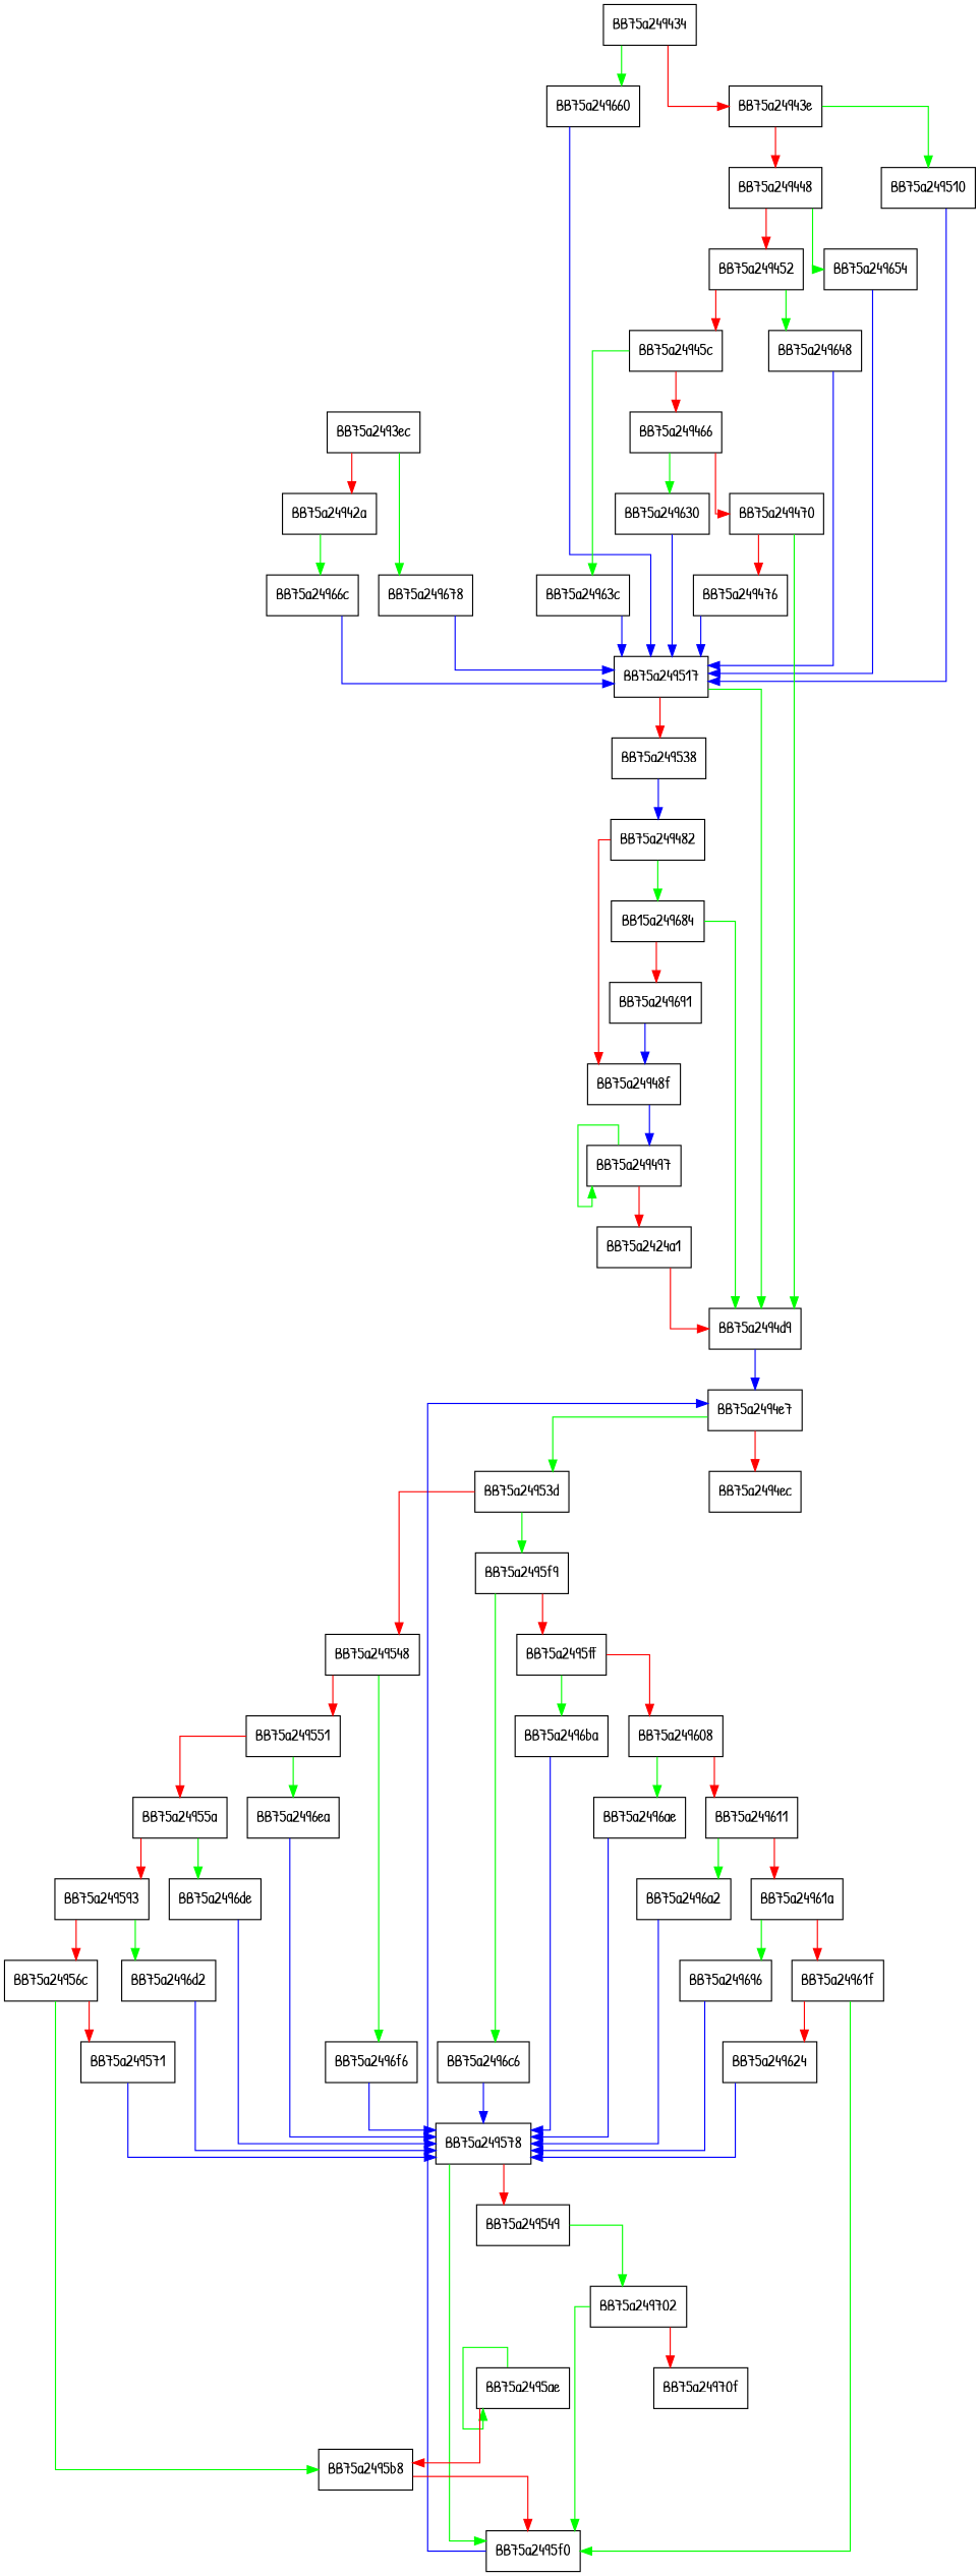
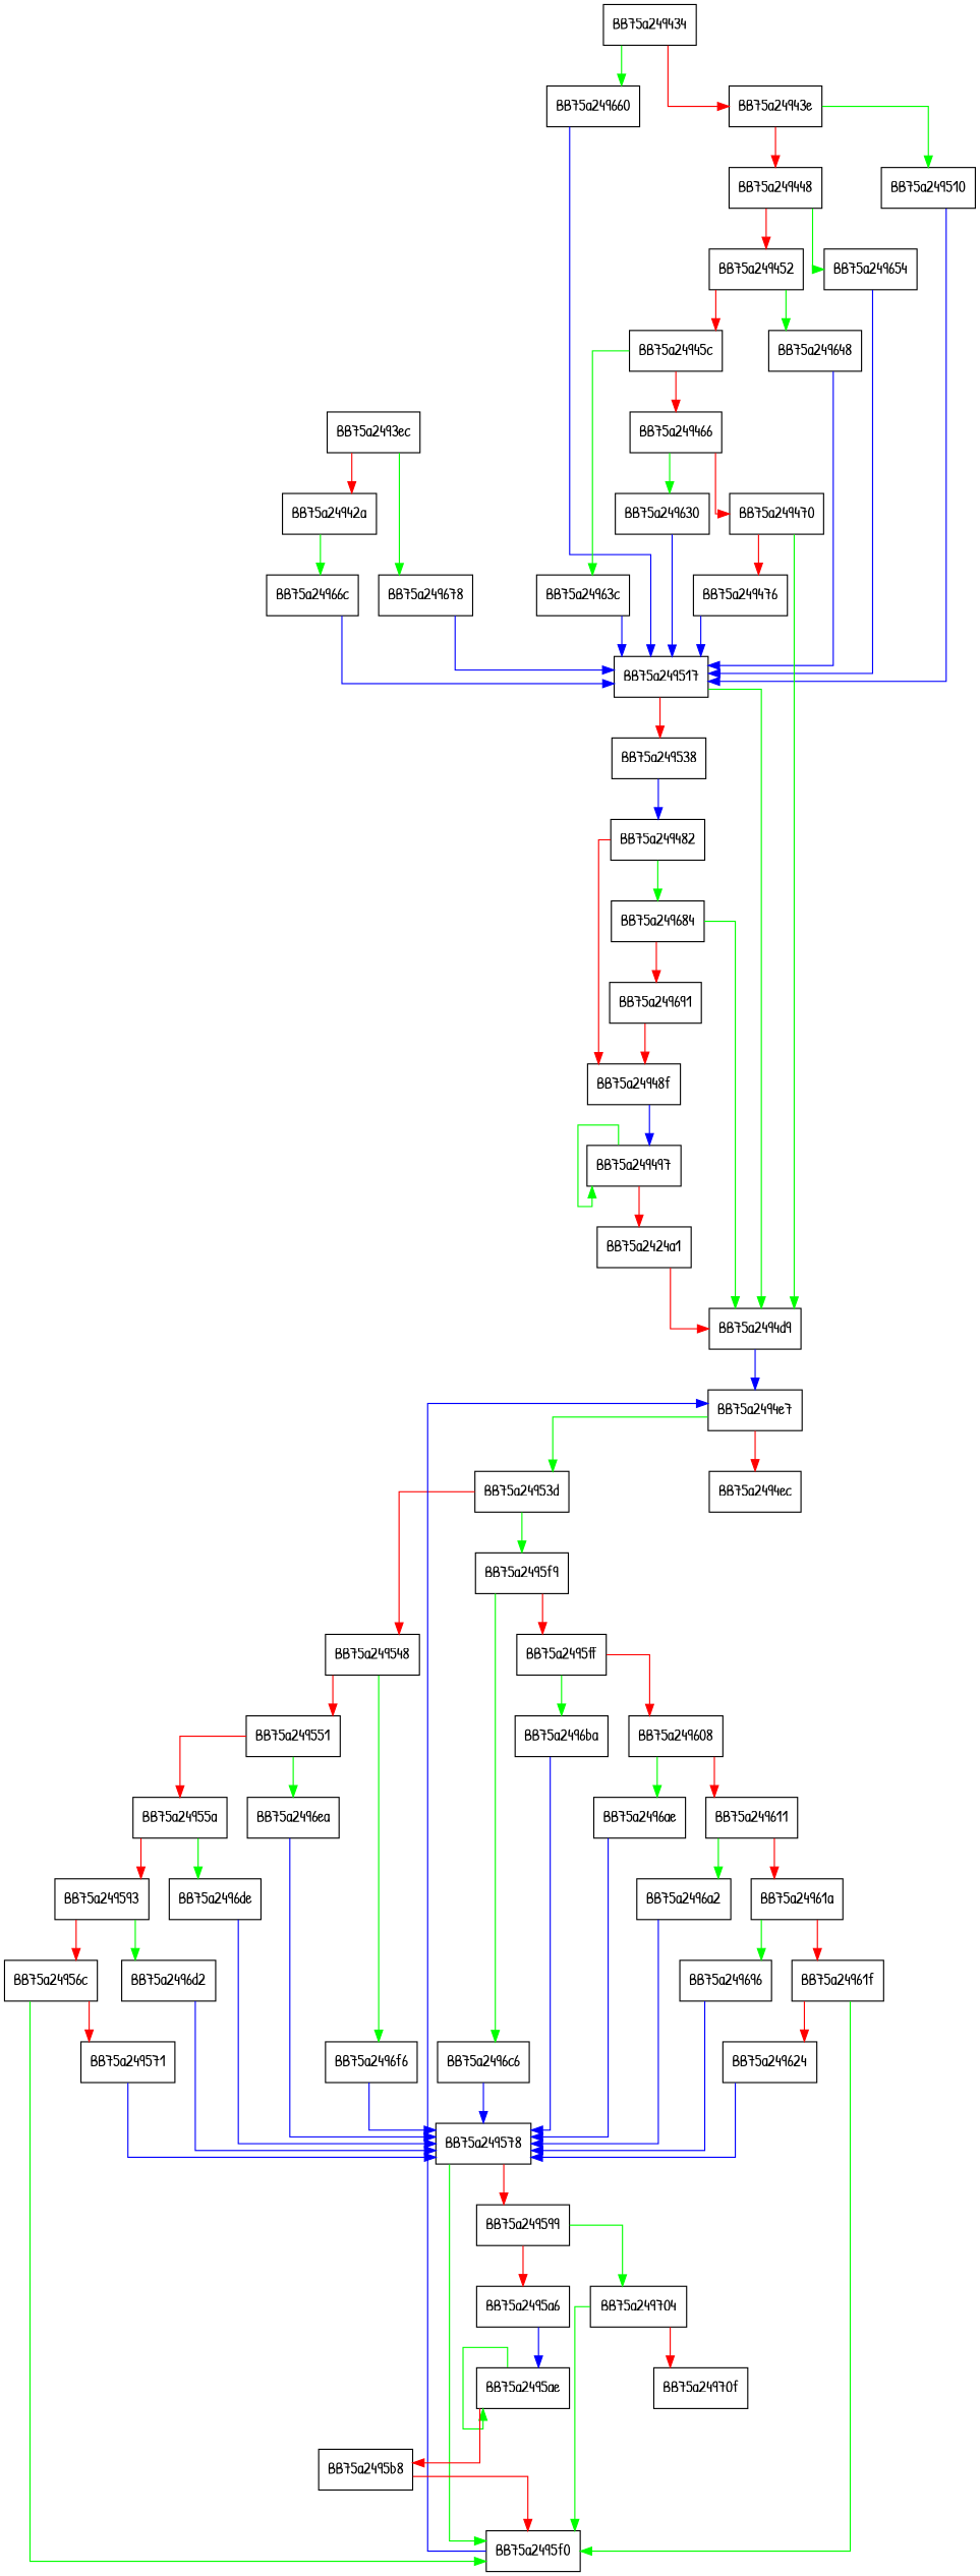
  digraph {
    fontname="Patrick Hand"
    splines=ortho
    node [fontname="Patrick Hand" shape=box]
    edge [color=red fontname="Patrick Hand"]
    BB75a2493ec
    BB75a249678
    BB75a24942a
    BB75a249517
    BB75a24966c
    BB75a2494d9
    BB75a249538
    BB75a249434
    BB75a249660
    BB75a24943e
    BB75a249510
    BB75a249448
    BB75a249654
    BB75a249452
    BB75a249648
    BB75a24945c
    BB75a24963c
    BB75a249466
    BB75a249630
    BB75a249470
    BB75a249476
    BB75a2494e7
    BB75a24953d
    BB75a2494ec
    BB75a249482
-   BB75a249684 [label=BB15a249684]
+   BB75a249684
    BB75a24948f
    BB75a249691
    BB75a249497
    n30 [label=BB75a2424a1]
    BB75a2495f9
    BB75a249548
    BB75a2496c6
    BB75a2495ff
    BB75a2496f6
    BB75a249551
    BB75a249578
    BB75a2496ba
    BB75a249608
    BB75a2496ea
    BB75a24955a
    BB75a2495f0
-   BB75a249599 [label=BB75a249549]
+   BB75a249599
    BB75a2496de
    n45 [label=BB75a249593]
    BB75a2496d2
    BB75a24956c
    BB75a249571
-   BB75a249702
+   BB75a249702 [label=BB75a249704]
+   BB75a2495a6
    BB75a24970f
    BB75a2495ae
    BB75a2495b8
    BB75a2496ae
    BB75a249611
    BB75a2496a2
    BB75a24961a
    BB75a249696
    BB75a24961f
    BB75a249624
    BB75a2493ec -> BB75a249678 [color=green]
    BB75a2493ec -> BB75a24942a
    BB75a249678 -> BB75a249517 [color=blue]
    BB75a24942a -> BB75a24966c [color=green]
    BB75a249517 -> BB75a2494d9 [color=green]
    BB75a249517 -> BB75a249538
    BB75a24966c -> BB75a249517 [color=blue]
    BB75a2494d9 -> BB75a2494e7 [color=blue]
    BB75a249538 -> BB75a249482 [color=blue]
    BB75a249434 -> BB75a249660 [color=green]
    BB75a249434 -> BB75a24943e
    BB75a249660 -> BB75a249517 [color=blue]
    BB75a24943e -> BB75a249510 [color=green]
    BB75a24943e -> BB75a249448
    BB75a249510 -> BB75a249517 [color=blue]
    BB75a249448 -> BB75a249654 [color=green]
    BB75a249448 -> BB75a249452
    BB75a249654 -> BB75a249517 [color=blue]
    BB75a249452 -> BB75a249648 [color=green]
    BB75a249452 -> BB75a24945c
    BB75a249648 -> BB75a249517 [color=blue]
    BB75a24945c -> BB75a24963c [color=green]
    BB75a24945c -> BB75a249466
    BB75a24963c -> BB75a249517 [color=blue]
    BB75a249466 -> BB75a249630 [color=green]
    BB75a249466 -> BB75a249470
    BB75a249630 -> BB75a249517 [color=blue]
    BB75a249470 -> BB75a2494d9 [color=green]
    BB75a249470 -> BB75a249476
    BB75a249476 -> BB75a249517 [color=blue]
    BB75a2494e7 -> BB75a24953d [color=green]
    BB75a2494e7 -> BB75a2494ec
    BB75a24953d -> BB75a2495f9 [color=green]
    BB75a24953d -> BB75a249548
    BB75a249482 -> BB75a249684 [color=green]
    BB75a249482 -> BB75a24948f
    BB75a249684 -> BB75a2494d9 [color=green]
    BB75a249684 -> BB75a249691
    BB75a24948f -> BB75a249497 [color=blue]
-   BB75a249691 -> BB75a24948f [color=blue]
+   BB75a249691 -> BB75a24948f
    BB75a249497 -> BB75a249497 [color=green]
    BB75a249497 -> n30
    n30 -> BB75a2494d9
    BB75a2495f9 -> BB75a2496c6 [color=green]
    BB75a2495f9 -> BB75a2495ff
    BB75a249548 -> BB75a2496f6 [color=green]
    BB75a249548 -> BB75a249551
    BB75a2496c6 -> BB75a249578 [color=blue]
    BB75a2495ff -> BB75a2496ba [color=green]
    BB75a2495ff -> BB75a249608
    BB75a2496f6 -> BB75a249578 [color=blue]
    BB75a249551 -> BB75a2496ea [color=green]
    BB75a249551 -> BB75a24955a
    BB75a249578 -> BB75a2495f0 [color=green]
    BB75a249578 -> BB75a249599
    BB75a2496ba -> BB75a249578 [color=blue]
    BB75a249608 -> BB75a2496ae [color=green]
    BB75a249608 -> BB75a249611
    BB75a2496ea -> BB75a249578 [color=blue]
    BB75a24955a -> BB75a2496de [color=green]
    BB75a24955a -> n45
    BB75a2495f0 -> BB75a2494e7 [color=blue]
    BB75a249599 -> BB75a249702 [color=green]
+   BB75a249599 -> BB75a2495a6
    BB75a2496de -> BB75a249578 [color=blue]
    n45 -> BB75a2496d2 [color=green]
    n45 -> BB75a24956c
    BB75a2496d2 -> BB75a249578 [color=blue]
-   BB75a24956c -> BB75a2495b8 [color=green]
+   BB75a24956c -> BB75a2495f0 [color=green]
    BB75a24956c -> BB75a249571
    BB75a249571 -> BB75a249578 [color=blue]
    BB75a249702 -> BB75a2495f0 [color=green]
    BB75a249702 -> BB75a24970f
+   BB75a2495a6 -> BB75a2495ae [color=blue]
    BB75a2495ae -> BB75a2495ae [color=green]
    BB75a2495ae -> BB75a2495b8
    BB75a2495b8 -> BB75a2495f0
    BB75a2496ae -> BB75a249578 [color=blue]
    BB75a249611 -> BB75a2496a2 [color=green]
    BB75a249611 -> BB75a24961a
    BB75a2496a2 -> BB75a249578 [color=blue]
    BB75a24961a -> BB75a249696 [color=green]
    BB75a24961a -> BB75a24961f
    BB75a249696 -> BB75a249578 [color=blue]
    BB75a24961f -> BB75a2495f0 [color=green]
    BB75a24961f -> BB75a249624
    BB75a249624 -> BB75a249578 [color=blue]
  }
